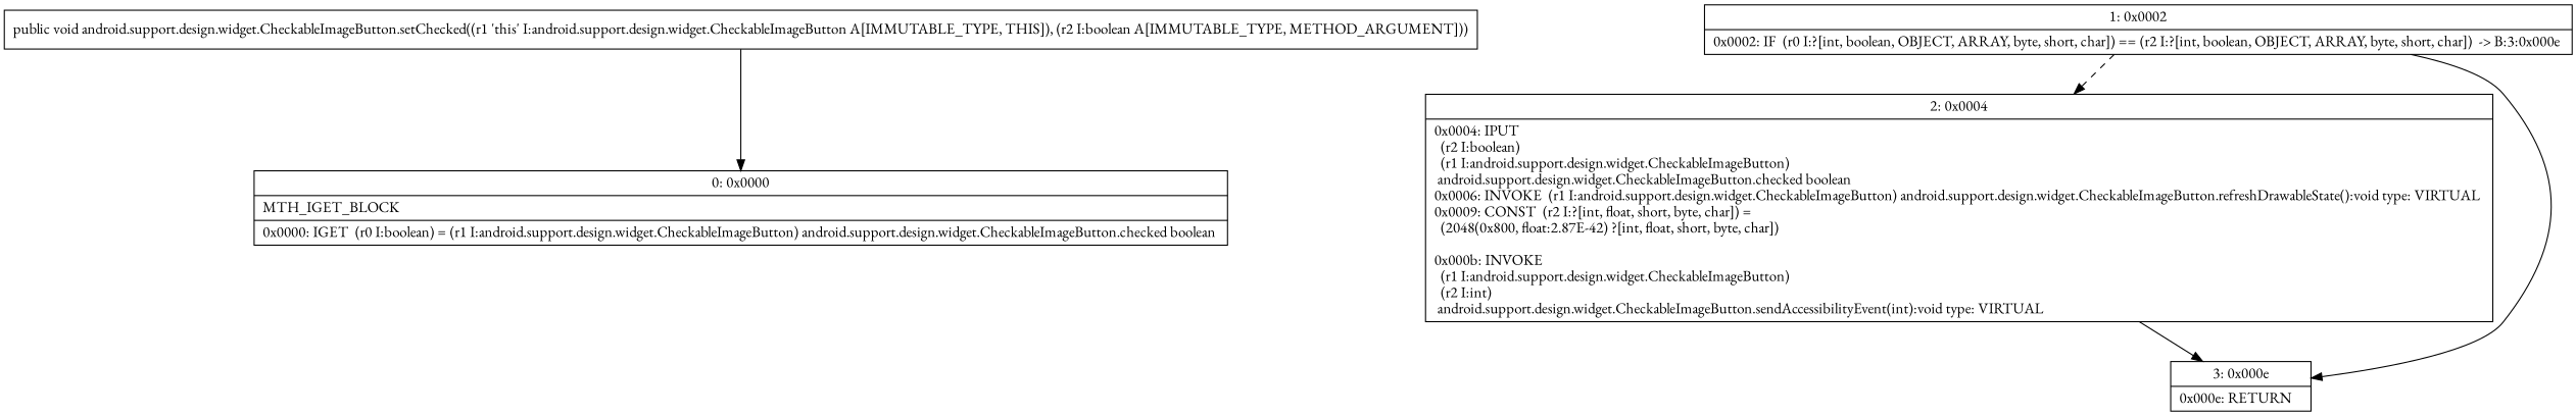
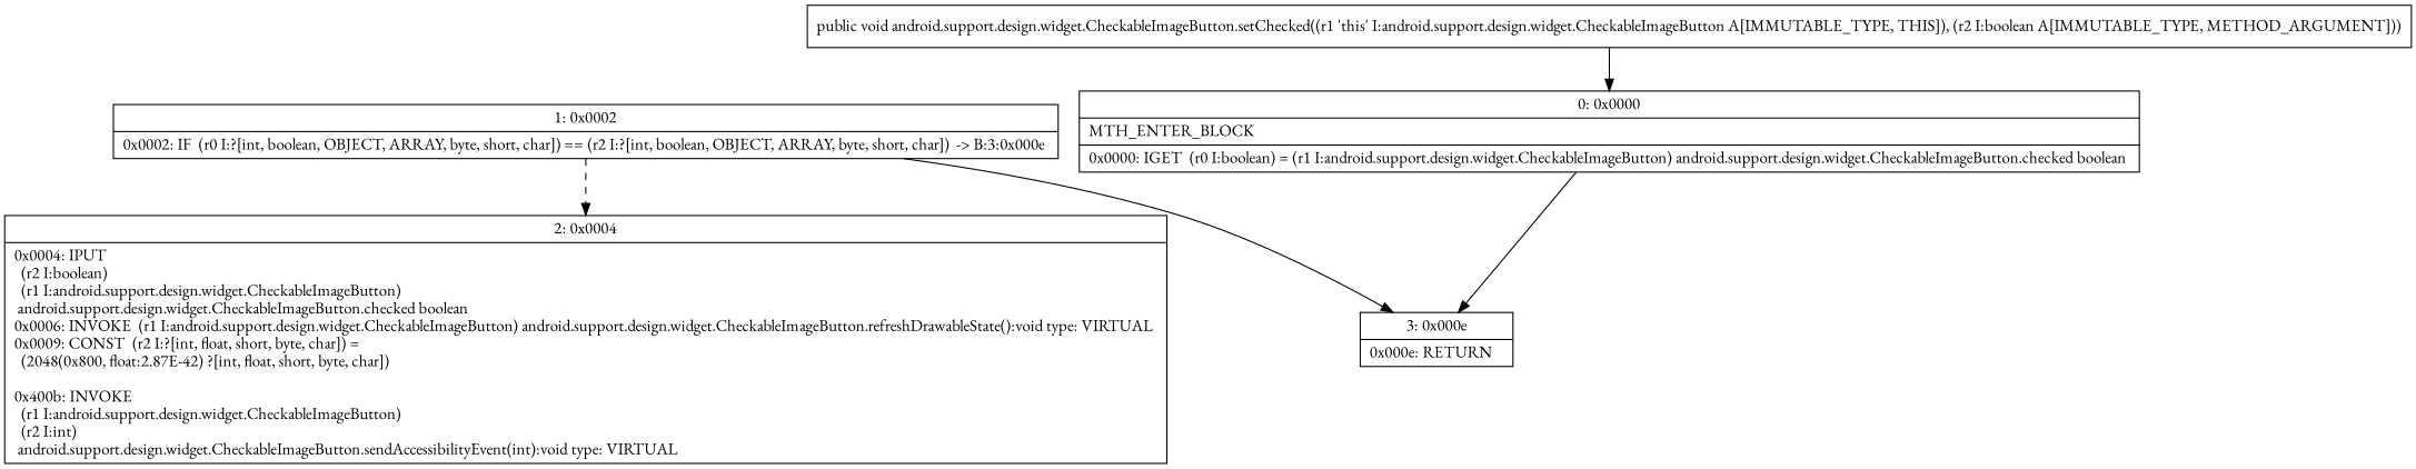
  digraph {
    fontname="EB Garamond"
    node [fontname="EB Garamond" shape=record]
    edge [fontname="EB Garamond"]
-   n1 [label="{0\:\ 0x0000|MTH_IGET_BLOCK\l|0x0000: IGET  (r0 I:boolean) = (r1 I:android.support.design.widget.CheckableImageButton) android.support.design.widget.CheckableImageButton.checked boolean \l}"]
+   n1 [label="{0\:\ 0x0000|MTH_ENTER_BLOCK\l|0x0000: IGET  (r0 I:boolean) = (r1 I:android.support.design.widget.CheckableImageButton) android.support.design.widget.CheckableImageButton.checked boolean \l}"]
    n2 [label="{1\:\ 0x0002|0x0002: IF  (r0 I:?[int, boolean, OBJECT, ARRAY, byte, short, char]) == (r2 I:?[int, boolean, OBJECT, ARRAY, byte, short, char])  \-\> B:3:0x000e \l}"]
-   n3 [label="{2\:\ 0x0004|0x0004: IPUT  \l  (r2 I:boolean)\l  (r1 I:android.support.design.widget.CheckableImageButton)\l android.support.design.widget.CheckableImageButton.checked boolean \l0x0006: INVOKE  (r1 I:android.support.design.widget.CheckableImageButton) android.support.design.widget.CheckableImageButton.refreshDrawableState():void type: VIRTUAL \l0x0009: CONST  (r2 I:?[int, float, short, byte, char]) = \l  (2048(0x800, float:2.87E\-42) ?[int, float, short, byte, char])\l \l0x000b: INVOKE  \l  (r1 I:android.support.design.widget.CheckableImageButton)\l  (r2 I:int)\l android.support.design.widget.CheckableImageButton.sendAccessibilityEvent(int):void type: VIRTUAL \l}"]
+   n3 [label="{2\:\ 0x0004|0x0004: IPUT  \l  (r2 I:boolean)\l  (r1 I:android.support.design.widget.CheckableImageButton)\l android.support.design.widget.CheckableImageButton.checked boolean \l0x0006: INVOKE  (r1 I:android.support.design.widget.CheckableImageButton) android.support.design.widget.CheckableImageButton.refreshDrawableState():void type: VIRTUAL \l0x0009: CONST  (r2 I:?[int, float, short, byte, char]) = \l  (2048(0x800, float:2.87E\-42) ?[int, float, short, byte, char])\l \l0x400b: INVOKE  \l  (r1 I:android.support.design.widget.CheckableImageButton)\l  (r2 I:int)\l android.support.design.widget.CheckableImageButton.sendAccessibilityEvent(int):void type: VIRTUAL \l}"]
    n4 [label="{3\:\ 0x000e|0x000e: RETURN   \l}"]
    n5 [label="{public void android.support.design.widget.CheckableImageButton.setChecked((r1 'this' I:android.support.design.widget.CheckableImageButton A[IMMUTABLE_TYPE, THIS]), (r2 I:boolean A[IMMUTABLE_TYPE, METHOD_ARGUMENT])) }"]
    n2 -> n3 [style=dashed]
    n2 -> n4
-   n3 -> n4
+   n1 -> n4
    n5 -> n1
  }
